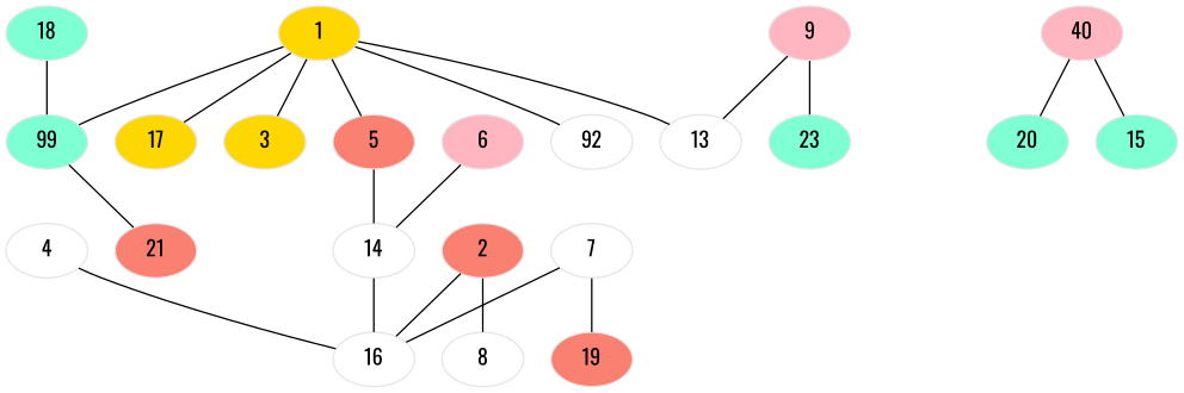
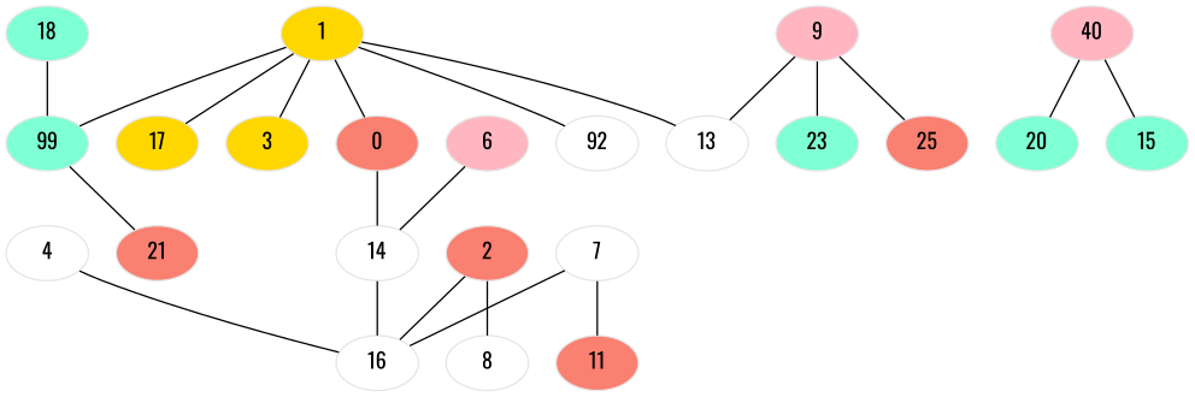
  graph {
    fontname=Oswald
    node [color=gray90 fillcolor=white fontname=Oswald style=filled]
    edge [fontname=Oswald weight=1.0]
    1 [fillcolor=gold]
    3 [fillcolor=gold]
-   5 [fillcolor=salmon]
+   5 [fillcolor=salmon label=0]
    n4 [label=92]
    13
    17 [fillcolor=gold]
    n7 [fillcolor=aquamarine label=99]
    14
    21 [fillcolor=salmon]
    20 [fillcolor=aquamarine]
    2 [fillcolor=salmon]
    8
    16
    4
    6 [fillcolor=lightpink]
    7
-   11 [fillcolor=salmon label=19]
+   11 [fillcolor=salmon]
    9 [fillcolor=lightpink]
    23 [fillcolor=aquamarine]
+   25 [fillcolor=salmon]
    n21 [fillcolor=lightpink label=40]
    15 [fillcolor=aquamarine]
    18 [fillcolor=aquamarine]
    1 -- 3
    1 -- 5
    1 -- n4
    1 -- 13
    1 -- 17
    1 -- n7
    5 -- 14
    n7 -- 21
    14 -- 16
    2 -- 8
    2 -- 16
    4 -- 16
    6 -- 14
    7 -- 16
    7 -- 11
    9 -- 13
    9 -- 23
+   9 -- 25
    n21 -- 20
    n21 -- 15
    18 -- n7
  }
